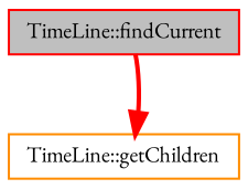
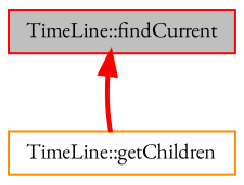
  digraph {
    rankdir=TB
    fontname="EB Garamond"
    node [fontname="EB Garamond" fontsize=10 shape=record style=filled]
    n1 [color=red fillcolor=grey75 fontcolor=black height=0.2 label="TimeLine::findCurrent" width=0.4]
    n2 [color=darkorange fillcolor=white height=0.2 label="TimeLine::getChildren" width=0.4]
-   n2 -> n1 [color=red dir=back fontname="EB Garamond" fontsize=10 labelfontname=Helvetica labelfontsize=10 style=bold]
+   n1 -> n2 [color=red dir=back fontname="EB Garamond" fontsize=10 labelfontname=Helvetica labelfontsize=10 style=bold]
  }
